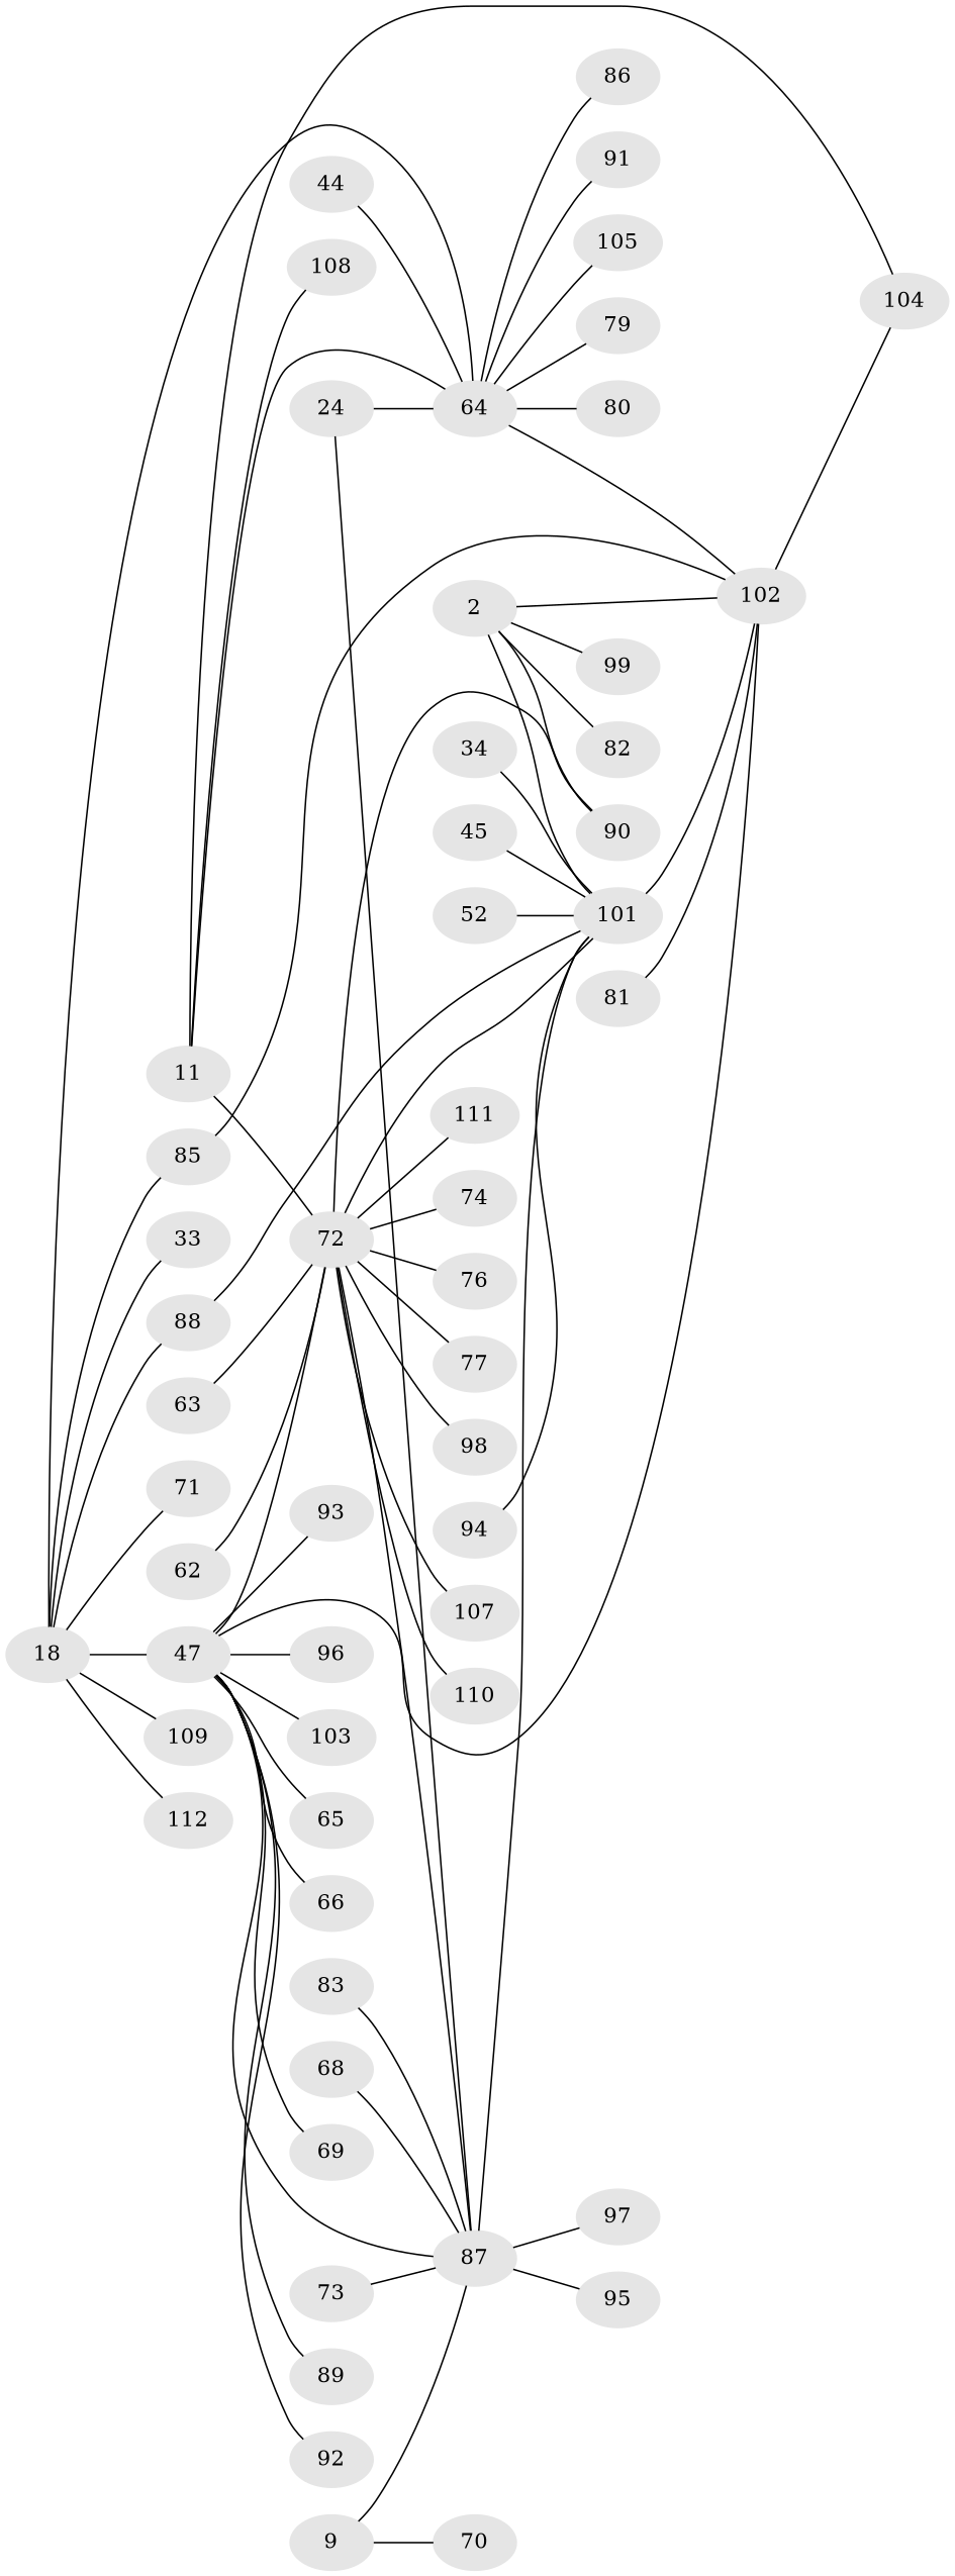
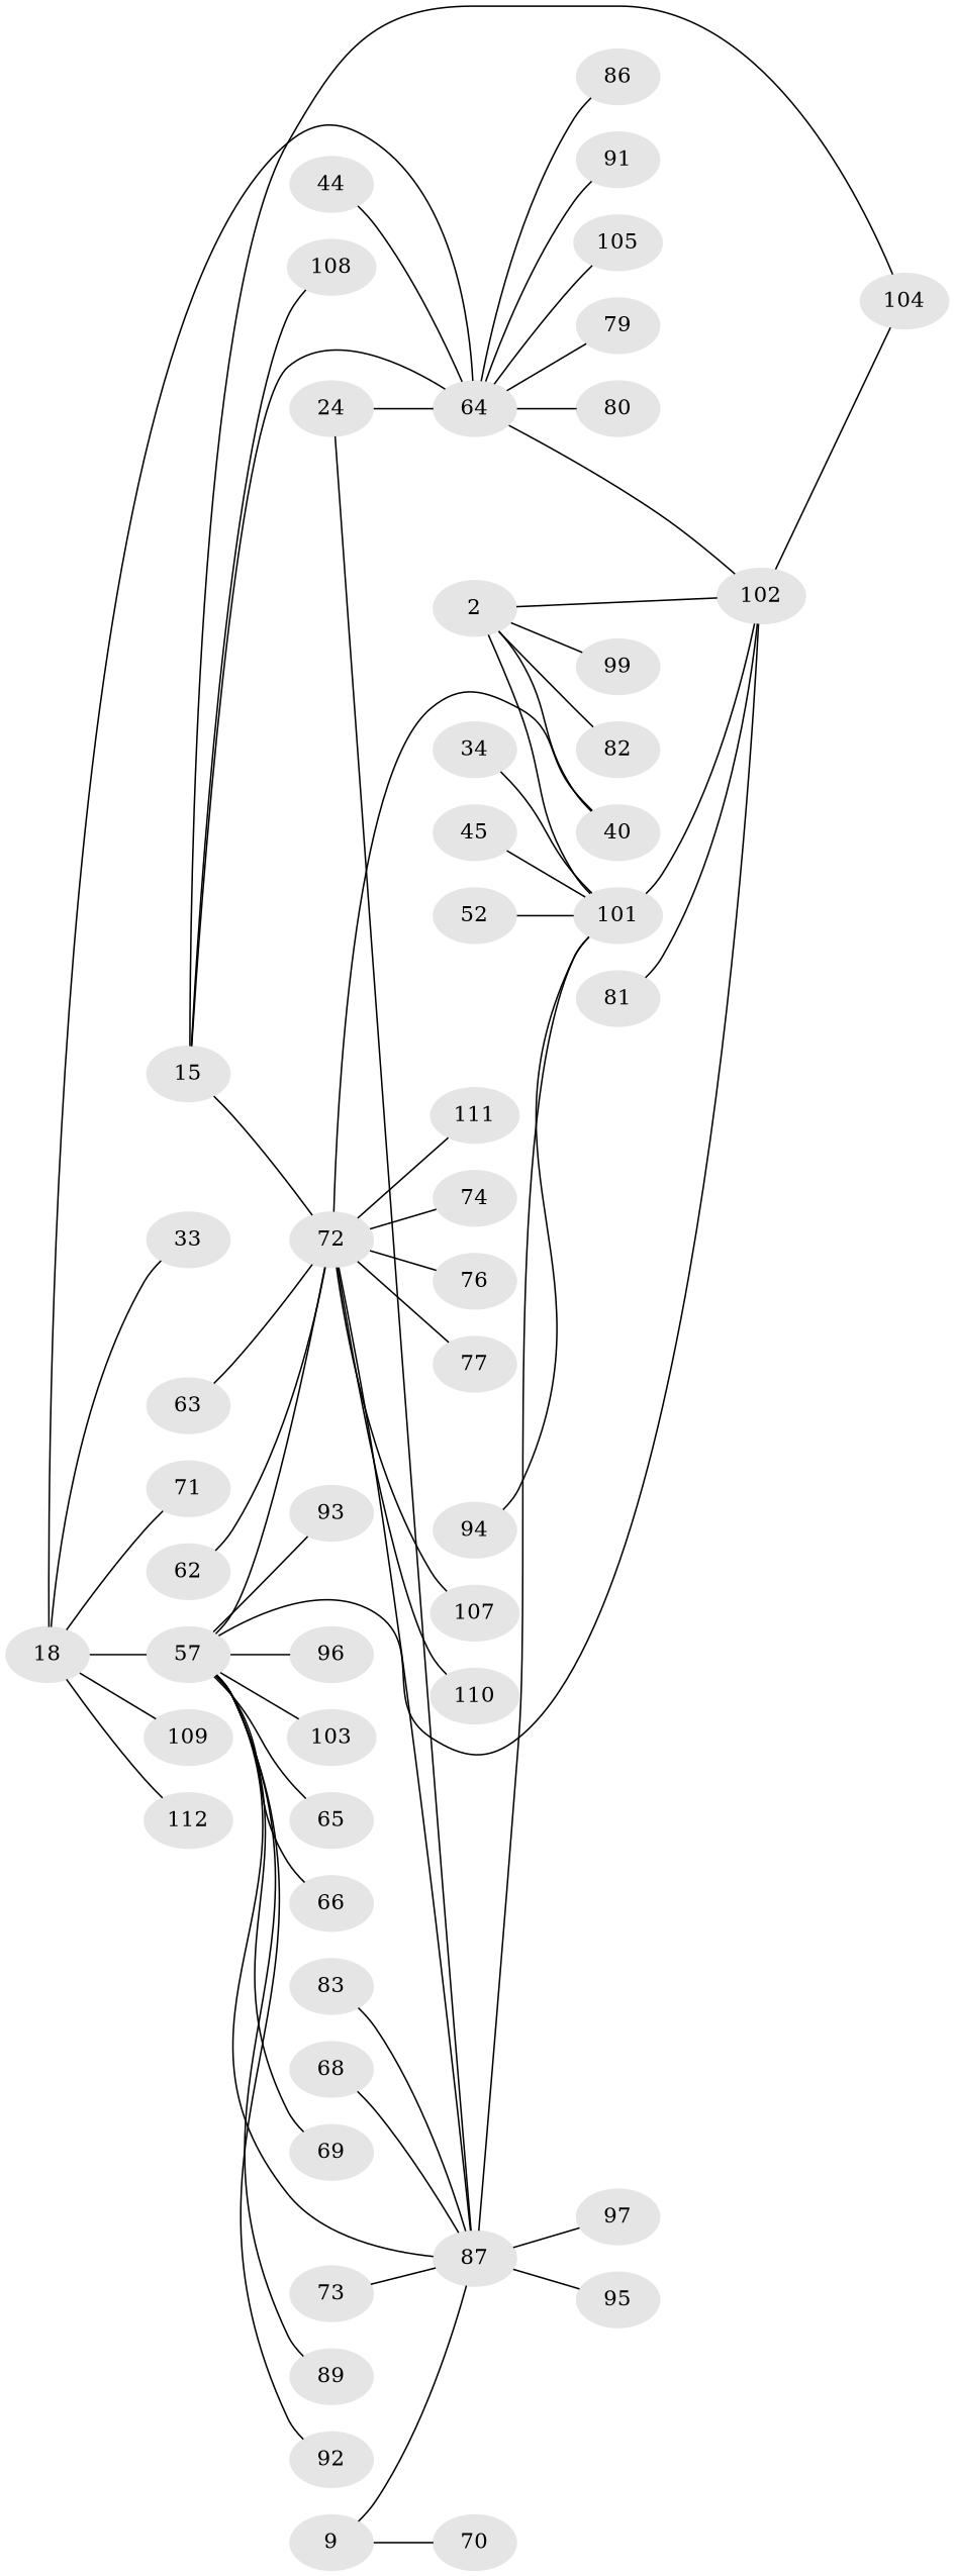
  graph {
    rankdir=LR
    node [color=gray90 style=filled]
    2 [super="+1"]
    82
-   90
+   90 [label=40]
    99
    101 [super="+53+84+5+27+28"]
    102 [super="+4+100+60"]
    104 [super="+49"]
    9 [super="+8"]
    70
    87 [super="+75+38+44+54+56"]
    95
    97
-   15 [super="+14" label=11]
+   15 [super="+14"]
    64 [super="+32+37"]
    72 [super="+55+13+30+42+47"]
    108 [super="+58"]
    79
    80
    86
    91 [super="+26"]
    105
    74
    76
    77
-   98 [super="+51"]
    107
    110
    111
    18 [super="+17"]
    33
-   57 [super="+19+20+29+31+35+40+48+50" label=47]
+   57 [super="+19+20+29+31+35+40+48+50"]
    71 [super="+67"]
-   85
-   88 [super="+61"]
    109
    112 [super="+106"]
    65
    66
    69 [super="+39"]
    89
    92
    93
    96
    103
    24 [super="+21"]
    34
    45
    n48 [label=44]
    52
    62
    63
    68
    73
    81 [super="+59"]
    83 [super="+36"]
    94 [super="+78"]
    2 -- 82
    2 -- 90
    2 -- 99
    2 -- 101 [weight=4]
    2 -- 102 [weight=2]
    101 -- 102 [weight=2]
    102 -- 104
    9 -- 70
    9 -- 87 [weight=6]
    87 -- 101
    87 -- 95
    87 -- 97
    15 -- 104
    15 -- 64
    15 -- 72 [weight=6]
    15 -- 108
    64 -- 102 [weight=2]
    64 -- 79
    64 -- 80
    64 -- 86
    64 -- 91
    64 -- 105
    72 -- 90
-   72 -- 101 [weight=2]
    72 -- 87 [weight=2]
    72 -- 74
    72 -- 76
    72 -- 77
-   72 -- 98
    72 -- 107
    72 -- 110
    72 -- 111
    18 -- 64
    18 -- 33
    18 -- 57 [weight=6]
    18 -- 71
-   18 -- 85
-   18 -- 88
    18 -- 109
    18 -- 112
    57 -- 102 [weight=2]
    57 -- 87
    57 -- 72 [weight=2]
    57 -- 65
    57 -- 66
    57 -- 69
    57 -- 89
    57 -- 92
    57 -- 93
    57 -- 96
    57 -- 103
-   85 -- 102
-   88 -- 101
    24 -- 87
    24 -- 64 [weight=6]
    34 -- 101
    45 -- 101
    n48 -- 64
    52 -- 101
    62 -- 72
    63 -- 72
    68 -- 87
    73 -- 87
    81 -- 102
    83 -- 87
    94 -- 101
  }
